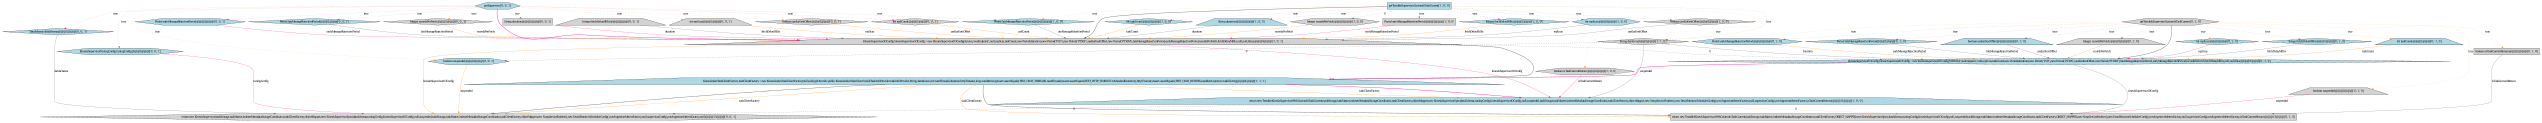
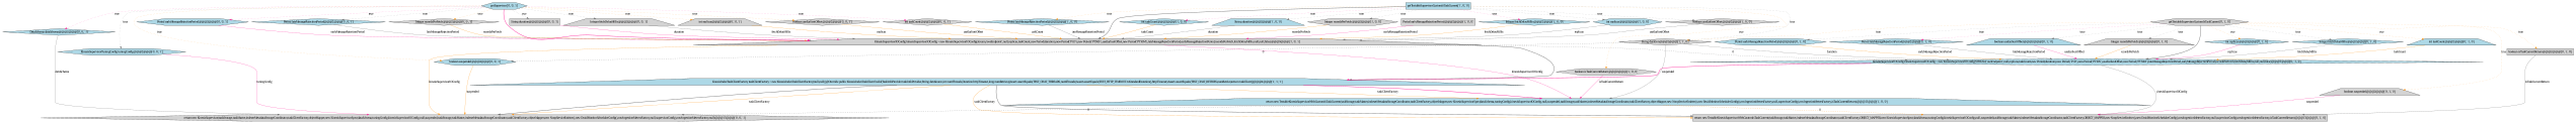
  digraph {
    fontname="PT Serif"
    node [fillcolor=lightblue fontname="PT Serif" shape=diamond style=filled]
    edge [color=gray40 fontname="PT Serif" style=solid]
    n1 [label="int taskCount@@@2@@@['1', '0', '0']"]
    n2 [fillcolor=lightgrey label="KinesisSupervisorIOConfig kinesisSupervisorIOConfig = new KinesisSupervisorIOConfig(stream,\"awsEndpoint\",null,replicas,taskCount,new Period(duration),new Period(\"P1D\"),new Period(\"PT30S\"),useEarliestOffset,new Period(\"PT30M\"),lateMessageRejectionPeriod,earlyMessageRejectionPeriod,recordsPerFetch,fetchDelayMillis,null,null,false)@@@3@@@['1', '0', '1']" shape=trapezium]
    n3 [fillcolor=lightgrey label="return new KinesisSupervisor(taskStorage,taskMaster,indexerMetadataStorageCoordinator,taskClientFactory,objectMapper,new KinesisSupervisorSpec(dataSchema,tuningConfig,kinesisSupervisorIOConfig,null,suspended,taskStorage,taskMaster,indexerMetadataStorageCoordinator,taskClientFactory,objectMapper,new NoopServiceEmitter(),new DruidMonitorSchedulerConfig(),rowIngestionMetersFactory,null,supervisorConfig),rowIngestionMetersFactory,null)@@@13@@@['0', '0', '1']" shape=hexagon]
    n4 [label="KinesisSupervisorIOConfig kinesisSupervisorIOConfig = new KinesisSupervisorIOConfig(STREAM,\"awsEndpoint\",null,replicas,taskCount,new Period(duration),new Period(\"P1D\"),new Period(\"PT30S\"),useEarliestOffset,new Period(\"PT30M\"),lateMessageRejectionPeriod,earlyMessageRejectionPeriod,recordsPerFetch,fetchDelayMillis,null,null,false)@@@3@@@['0', '1', '0']"]
    n5 [label="KinesisIndexTaskClientFactory taskClientFactory = new KinesisIndexTaskClientFactory(null,null){@Override public KinesisIndexTaskClient build(TaskInfoProvider taskInfoProvider,String dataSource,int numThreads,Duration httpTimeout,long numRetries){Assert.assertEquals(TEST_CHAT_THREADS,numThreads)Assert.assertEquals(TEST_HTTP_TIMEOUT.toStandardDuration(),httpTimeout)Assert.assertEquals(TEST_CHAT_RETRIES,numRetries)return taskClient}}@@@4@@@['1', '1', '1']" shape=trapezium]
    n6 [label="return new TestableKinesisSupervisorWithCustomIsTaskCurrent(taskStorage,taskMaster,indexerMetadataStorageCoordinator,taskClientFactory,objectMapper,new KinesisSupervisorSpec(dataSchema,tuningConfig,kinesisSupervisorIOConfig,null,suspended,taskStorage,taskMaster,indexerMetadataStorageCoordinator,taskClientFactory,objectMapper,new NoopServiceEmitter(),new DruidMonitorSchedulerConfig(),rowIngestionMetersFactory,null,supervisorConfig),rowIngestionMetersFactory,isTaskCurrentReturn)@@@13@@@['1', '0', '0']" shape=trapezium]
    n7 [label="String duration@@@2@@@['1', '0', '0']" shape=trapezium]
    n8 [label="DataSchema dataSchema@@@2@@@['0', '0', '1']"]
    n9 [label="Period earlyMessageRejectionPeriod@@@2@@@['0', '0', '1']" shape=hexagon]
    n10 [fillcolor=lightgrey label="Integer recordsPerFetch@@@2@@@['1', '0', '0']" shape=hexagon]
    n11 [fillcolor=lightgrey label="return new TestableKinesisSupervisorWithCustomIsTaskCurrent(taskStorage,taskMaster,indexerMetadataStorageCoordinator,taskClientFactory,OBJECT_MAPPER,new KinesisSupervisorSpec(dataSchema,tuningConfig,kinesisSupervisorIOConfig,null,suspended,taskStorage,taskMaster,indexerMetadataStorageCoordinator,taskClientFactory,OBJECT_MAPPER,new NoopServiceEmitter(),new DruidMonitorSchedulerConfig(),rowIngestionMetersFactory,null,supervisorConfig),rowIngestionMetersFactory,isTaskCurrentReturn)@@@13@@@['0', '1', '0']" shape=box]
    n12 [label="Integer fetchDelayMillis@@@2@@@['0', '1', '0']"]
    n13 [label="Period lateMessageRejectionPeriod@@@2@@@['0', '0', '1']"]
    n14 [fillcolor=lightgrey label="Integer recordsPerFetch@@@2@@@['0', '0', '1']"]
    n15 [label="getSupervisor['0', '0', '1']" shape=hexagon]
    n16 [label="KinesisSupervisorTuningConfig tuningConfig@@@2@@@['0', '0', '1']" shape=hexagon]
    n17 [fillcolor=lightgrey label="String duration@@@2@@@['0', '0', '1']" shape=box]
    n18 [fillcolor=lightgrey label="Integer fetchDelayMillis@@@2@@@['0', '0', '1']" shape=trapezium]
    n19 [fillcolor=lightgrey label="int replicas@@@2@@@['0', '0', '1']" shape=trapezium]
    n20 [label="boolean suspended@@@2@@@['0', '0', '1']" shape=hexagon]
    n21 [fillcolor=lightgrey label="boolean useEarliestOffset@@@2@@@['0', '0', '1']"]
    n22 [fillcolor=lightgrey label="int taskCount@@@2@@@['0', '0', '1']"]
    n23 [label="Period lateMessageRejectionPeriod@@@2@@@['0', '1', '0']"]
    n24 [fillcolor=lightgrey label="Period earlyMessageRejectionPeriod@@@2@@@['1', '0', '0']" shape=box]
    n25 [label="Integer fetchDelayMillis@@@2@@@['1', '0', '0']"]
    n26 [fillcolor=lightgrey label="Integer recordsPerFetch@@@2@@@['0', '1', '0']" shape=trapezium]
    n27 [fillcolor=lightgrey label="getTestableSupervisorCustomIsTaskCurrent['0', '1', '0']" shape=hexagon]
    n28 [label="int replicas@@@2@@@['0', '1', '0']"]
    n29 [fillcolor=lightgrey label="String duration@@@2@@@['1', '1', '0']"]
    n30 [label="int taskCount@@@2@@@['0', '1', '0']" shape=trapezium]
    n31 [fillcolor=lightgrey label="boolean suspended@@@2@@@['0', '1', '0']" shape=trapezium]
    n32 [fillcolor=lightgrey label="boolean isTaskCurrentReturn@@@2@@@['0', '1', '0']" shape=box]
    n33 [label="Period earlyMessageRejectionPeriod@@@2@@@['0', '1', '0']" shape=hexagon]
    n34 [label="boolean useEarliestOffset@@@2@@@['0', '1', '0']" shape=trapezium]
    n35 [label="Period lateMessageRejectionPeriod@@@2@@@['1', '0', '0']"]
    n36 [label="int replicas@@@2@@@['1', '0', '0']" shape=hexagon]
    n37 [fillcolor=lightgrey label="boolean useEarliestOffset@@@2@@@['1', '0', '0']"]
    n38 [fillcolor=lightgrey label="boolean isTaskCurrentReturn@@@2@@@['1', '0', '0']" shape=hexagon]
    n39 [label="getTestableSupervisorCustomIsTaskCurrent['1', '0', '0']" shape=box]
    n1 -> n2 [color=darkorange label=taskCount]
    n2 -> n3 [color=darkorange label=kinesisSupervisorIOConfig]
    n2 -> n4 [label=0 style=dashed]
    n2 -> n5 [style=bold]
    n2 -> n6 [color=deeppink label=kinesisSupervisorIOConfig]
    n4 -> n5 [color=deeppink style=bold]
    n4 -> n11 [label=kinesisSupervisorIOConfig]
    n5 -> n3 [style=bold]
    n5 -> n3 [color=darkorange label=taskClientFactory]
    n5 -> n6 [color=darkorange label=taskClientFactory]
    n5 -> n6 [color=deeppink style=bold]
    n5 -> n11 [color=darkorange label=taskClientFactory]
    n5 -> n11 [style=bold]
    n6 -> n3 [label=0 style=dashed]
    n6 -> n11 [color=darkorange label=0 style=dashed]
    n7 -> n2 [label=duration]
    n8 -> n3 [label=dataSchema]
    n9 -> n2 [color=deeppink label=earlyMessageRejectionPeriod]
    n10 -> n2 [color=darkorange label=recordsPerFetch]
    n12 -> n4 [label=fetchDelayMillis]
    n13 -> n2 [label=lateMessageRejectionPeriod]
    n14 -> n2 [color=darkorange label=recordsPerFetch]
    n15 -> n2 [color=deeppink style=bold]
    n15 -> n8 [color=deeppink label=true style=dotted]
    n15 -> n9 [color=deeppink label=true style=dotted]
    n15 -> n13 [label=true style=dotted]
    n15 -> n14 [color=darkorange label=true style=dotted]
    n15 -> n16 [label=true style=dotted]
    n15 -> n17 [label=true style=dotted]
-   n15 -> n35 [label=true style=dotted]
+   n15 -> n18 [label=true style=dotted]
    n15 -> n19 [color=darkorange label=true style=dotted]
    n15 -> n20 [color=darkorange label=true style=dotted]
    n15 -> n21 [color=darkorange label=true style=dotted]
    n15 -> n22 [color=deeppink label=true style=dotted]
    n16 -> n3 [color=deeppink label=tuningConfig]
    n17 -> n2 [color=deeppink label=duration]
    n18 -> n2 [label=fetchDelayMillis]
    n19 -> n2 [color=darkorange label=replicas]
    n20 -> n3 [color=darkorange label=suspended]
    n21 -> n2 [color=darkorange label=useEarliestOffset]
    n22 -> n2 [color=darkorange label=taskCount]
    n23 -> n4 [label=lateMessageRejectionPeriod]
    n24 -> n2 [color=deeppink label=earlyMessageRejectionPeriod]
    n25 -> n2 [color=darkorange label=fetchDelayMillis]
    n26 -> n4 [color=darkorange label=recordsPerFetch]
    n27 -> n4 [style=bold]
    n27 -> n12 [label=true style=dotted]
    n27 -> n23 [color=deeppink label=true style=dotted]
    n27 -> n26 [label=true style=dotted]
    n27 -> n28 [color=darkorange label=true style=dotted]
    n27 -> n29 [color=darkorange label=true style=dotted]
    n27 -> n30 [color=darkorange label=true style=dotted]
    n27 -> n31 [color=darkorange label=true style=dotted]
    n27 -> n32 [color=darkorange label=true style=dotted]
    n27 -> n33 [label=true style=dotted]
    n27 -> n34 [label=true style=dotted]
    n28 -> n4 [color=deeppink label=replicas]
    n29 -> n4 [label=duration]
    n29 -> n6 [label=suspended]
    n29 -> n20 [label=0 style=dashed]
    n30 -> n4 [color=darkorange label=taskCount]
    n31 -> n11 [color=deeppink label=suspended]
    n32 -> n11 [label=isTaskCurrentReturn]
    n33 -> n4 [color=darkorange label=earlyMessageRejectionPeriod]
    n34 -> n4 [color=deeppink label=useEarliestOffset]
    n35 -> n2 [label=lateMessageRejectionPeriod]
    n36 -> n2 [label=replicas]
    n37 -> n2 [label=useEarliestOffset]
    n38 -> n6 [color=deeppink label=isTaskCurrentReturn]
    n39 -> n1 [color=deeppink label=true style=dotted]
    n39 -> n2 [style=bold]
    n39 -> n7 [label=true style=dotted]
-   n39 -> n10 [label=0 style=dotted]
-   n39 -> n24 [color=deeppink label=true style=dotted]
+   n39 -> n10 [label=true style=dotted]
    n39 -> n25 [color=deeppink label=true style=dotted]
    n39 -> n29 [label=true style=dotted]
    n39 -> n35 [color=darkorange label=true style=dotted]
    n39 -> n36 [label=true style=dotted]
    n39 -> n37 [label=true style=dotted]
    n39 -> n38 [color=darkorange label=true style=dotted]
  }
